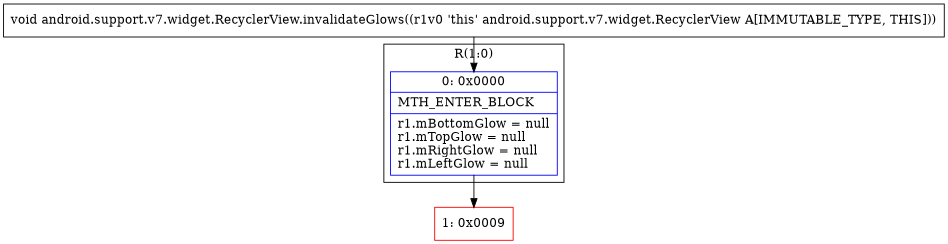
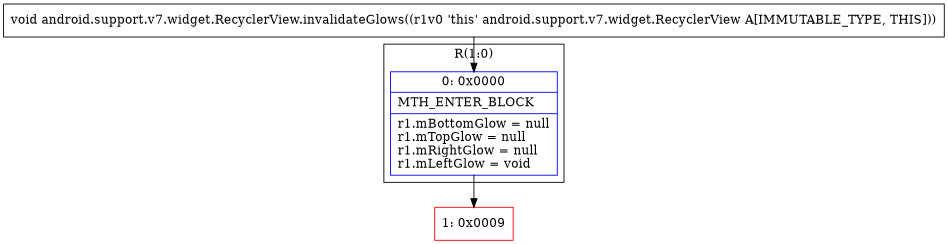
  digraph {
    node [shape=record]
-   n1 [color=blue label="{0\:\ 0x0000|MTH_ENTER_BLOCK\l|r1.mBottomGlow = null\lr1.mTopGlow = null\lr1.mRightGlow = null\lr1.mLeftGlow = null\l}"]
+   n1 [color=blue label="{0\:\ 0x0000|MTH_ENTER_BLOCK\l|r1.mBottomGlow = null\lr1.mTopGlow = null\lr1.mRightGlow = null\lr1.mLeftGlow = void\l}"]
    n2 [color=red label="{1\:\ 0x0009}"]
    n3 [label="{void android.support.v7.widget.RecyclerView.invalidateGlows((r1v0 'this' android.support.v7.widget.RecyclerView A[IMMUTABLE_TYPE, THIS])) }"]
    subgraph cluster_1 {
      label="R(1:0)"
      n1
    }
    n1 -> n2
    n3 -> n1
  }
